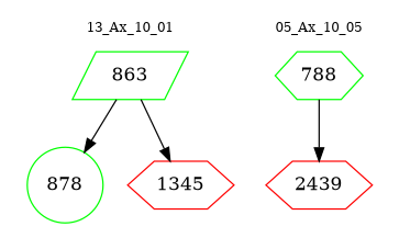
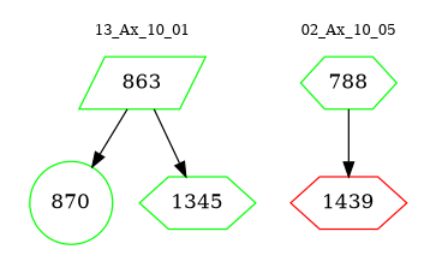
  digraph {
    node [color=green shape=hexagon]
    edge [color=black]
    n1 [label=863 shape=parallelogram]
-   n2 [label=878 shape=circle]
-   n3 [color=red label=1345]
+   n2 [label=870 shape=circle]
+   n3 [label=1345]
    n4 [label=788]
-   n5 [color=red label=2439]
+   n5 [color=red label=1439]
    subgraph cluster_1 {
      color=white
      fontsize=10
      label="13_Ax_10_01"
      n1
      n2
      n3
    }
    subgraph cluster_2 {
      color=white
      fontsize=10
-     label="05_Ax_10_05"
+     label="02_Ax_10_05"
      n4
      n5
    }
    n1 -> n2
    n1 -> n3
    n4 -> n5
  }
